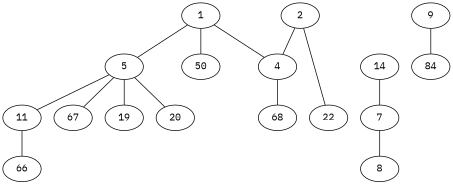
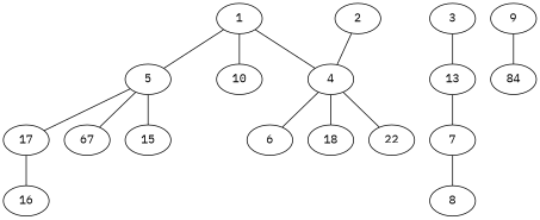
  graph {
    fontname="IBM Plex Mono"
    node [fontname="IBM Plex Mono"]
    edge [fontname="IBM Plex Mono"]
    1
    5
-   10 [label=50]
+   10
    4
    2
-   11
+   11 [label=17]
    n7 [label=67]
-   19
-   20
-   13 [label=14]
+   19 [label=15]
+   3
+   13
+   6
    n13 [label=22]
-   18 [label=68]
-   16 [label=66]
+   18
+   16
    n16 [label=84]
    9
    7
    8
    1 -- 5
    1 -- 10
    1 -- 4
    5 -- 11
    5 -- n7
    5 -- 19
-   5 -- 20
-   2 -- n13
+   4 -- 6
+   4 -- n13
    4 -- 18
    2 -- 4
    11 -- 16
+   3 -- 13
    13 -- 7
    9 -- n16
    7 -- 8
  }
